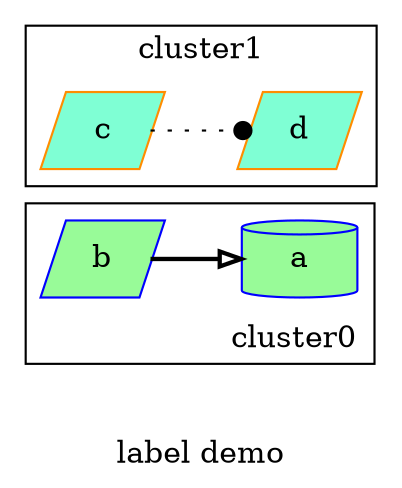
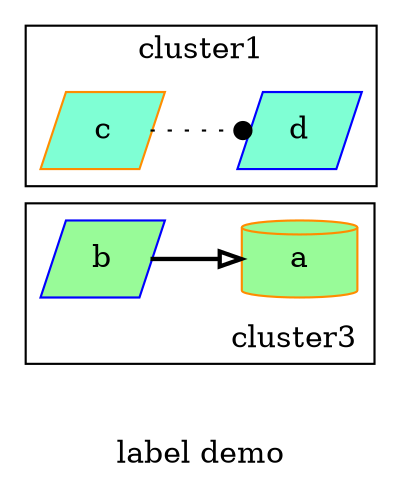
  digraph {
    label="label demo"
    rankdir=LR
    node [color=darkorange fillcolor=palegreen shape=parallelogram style=filled]
-   a [color=blue shape=cylinder]
+   a [shape=cylinder]
    b [color=blue]
    c [fillcolor=aquamarine]
-   d [fillcolor=aquamarine]
+   d [color=blue fillcolor=aquamarine]
    subgraph cluster_1 {
-     label=cluster0
+     label=cluster3
      labeljust=right
      labelloc=bottom
      a
      b
    }
    subgraph cluster_2 {
      label=cluster1
      c
      d
    }
    b -> a [arrowhead=onormal style=bold]
    c -> d [arrowhead=dot style=dotted]
  }
